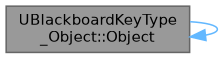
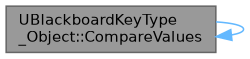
  digraph {
    rankdir=TB
-   n1 [color=gray40 fillcolor=grey60 fontcolor=black fontname=Helvetica fontsize=10 height=0.2 label="UBlackboardKeyType\l_Object::Object" shape=box style=filled width=0.4]
+   n1 [color=gray40 fillcolor=grey60 fontcolor=black fontname=Helvetica fontsize=10 height=0.2 label="UBlackboardKeyType\l_Object::CompareValues" shape=box style=filled width=0.4]
    n1 -> n1 [color=steelblue1 fontname=Helvetica fontsize=10 labelfontname=Helvetica labelfontsize=10 style=solid]
  }
